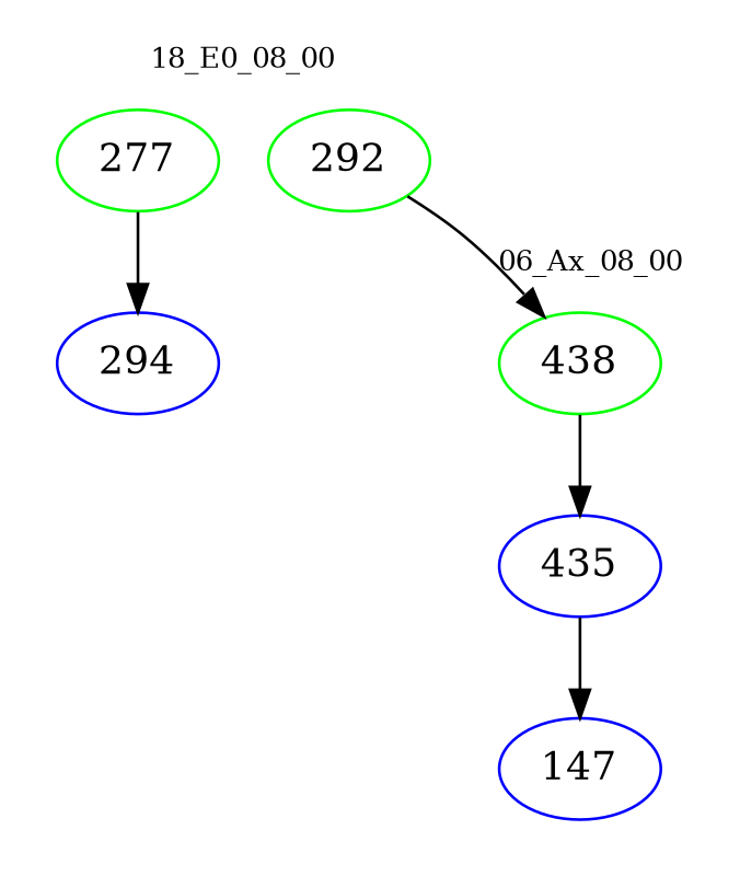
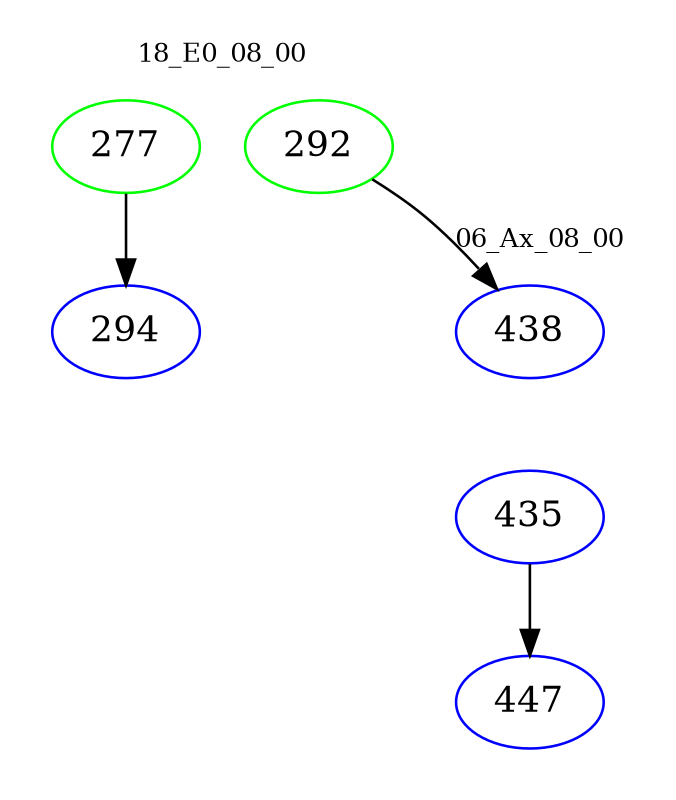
  digraph {
    node [color=green]
    edge [color=black]
-   n1 [label=438]
+   n1 [color=blue label=438]
    n2 [color=blue label=435]
-   n3 [color=blue label=147]
+   n3 [color=blue label=447]
    n4 [label=292]
    n5 [label=277]
    n6 [color=blue label=294]
    subgraph cluster_1 {
      color=white
      fontsize=10
      label="06_Ax_08_00"
      n1
      n2
      n3
    }
    subgraph cluster_2 {
      color=white
      fontsize=10
      label="18_E0_08_00"
      n4
      n5
      n6
    }
-   n1 -> n2
    n2 -> n3
    n4 -> n1
    n5 -> n6
  }
